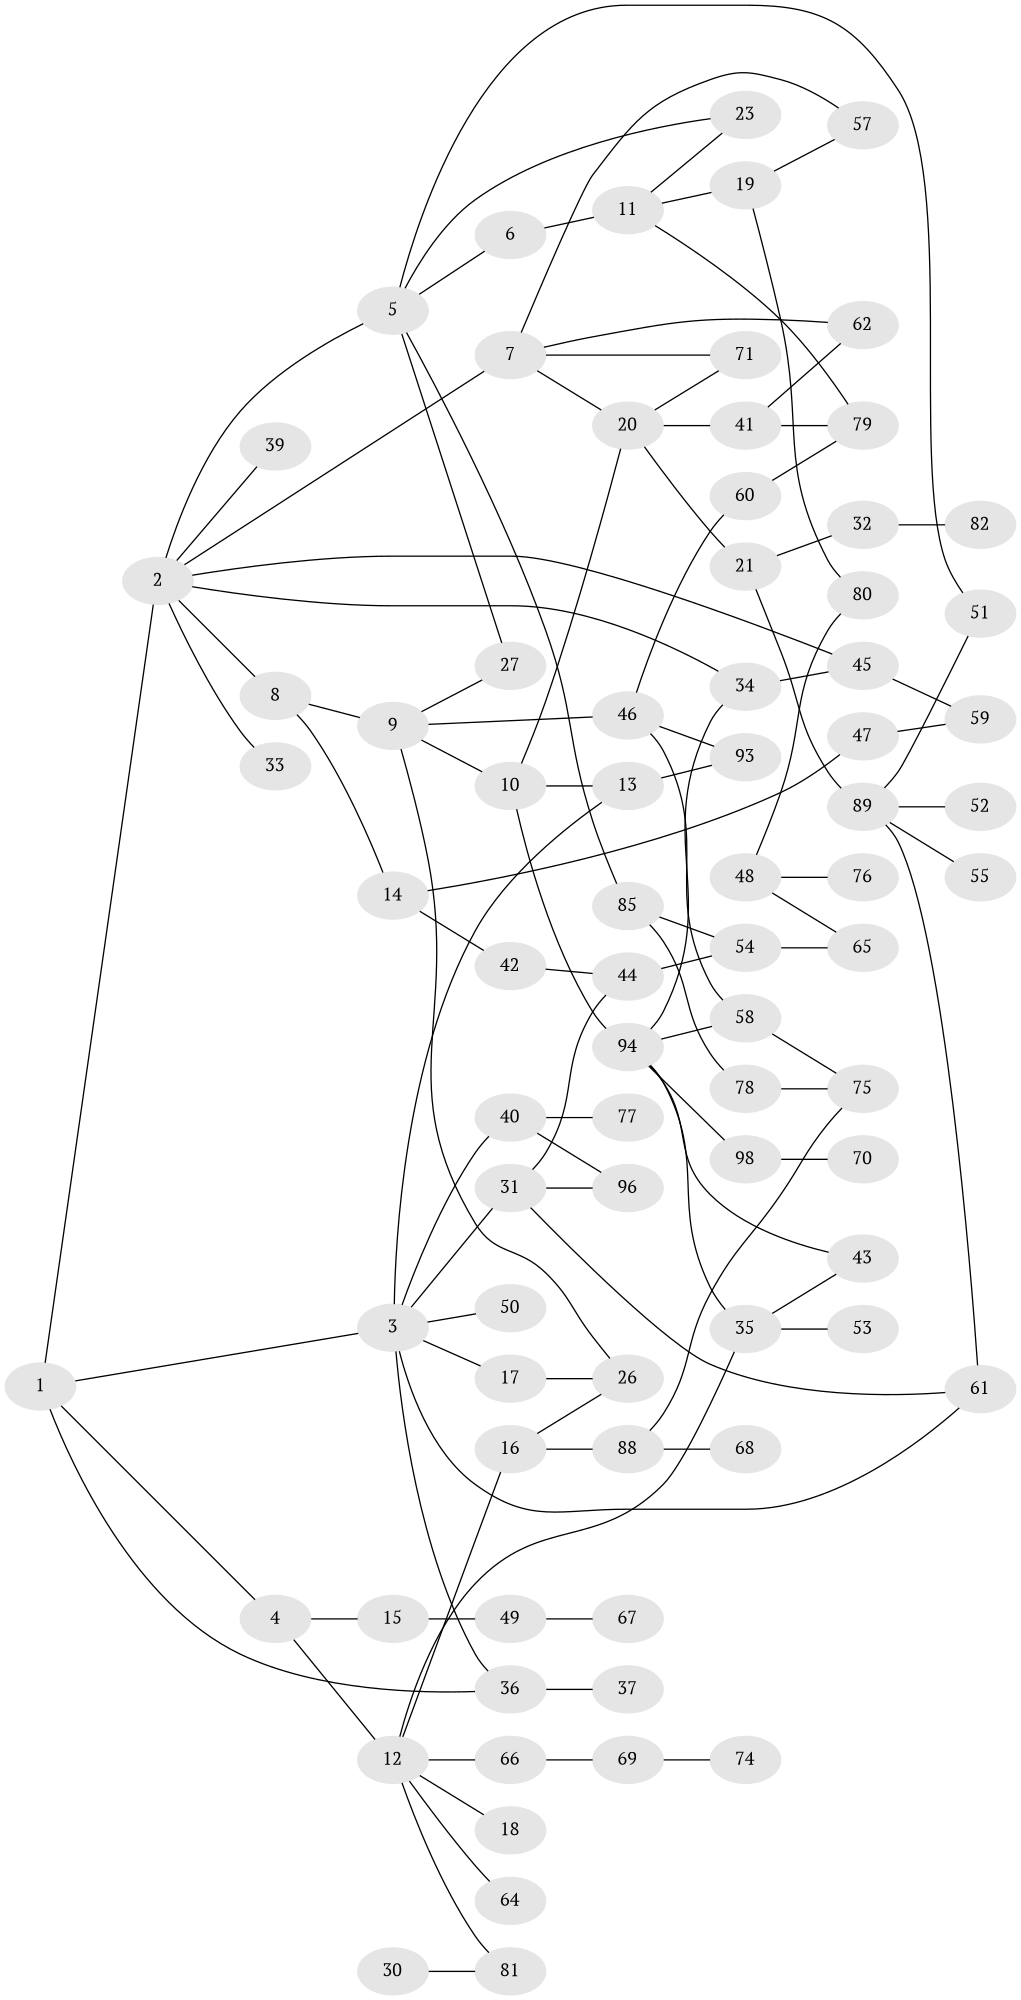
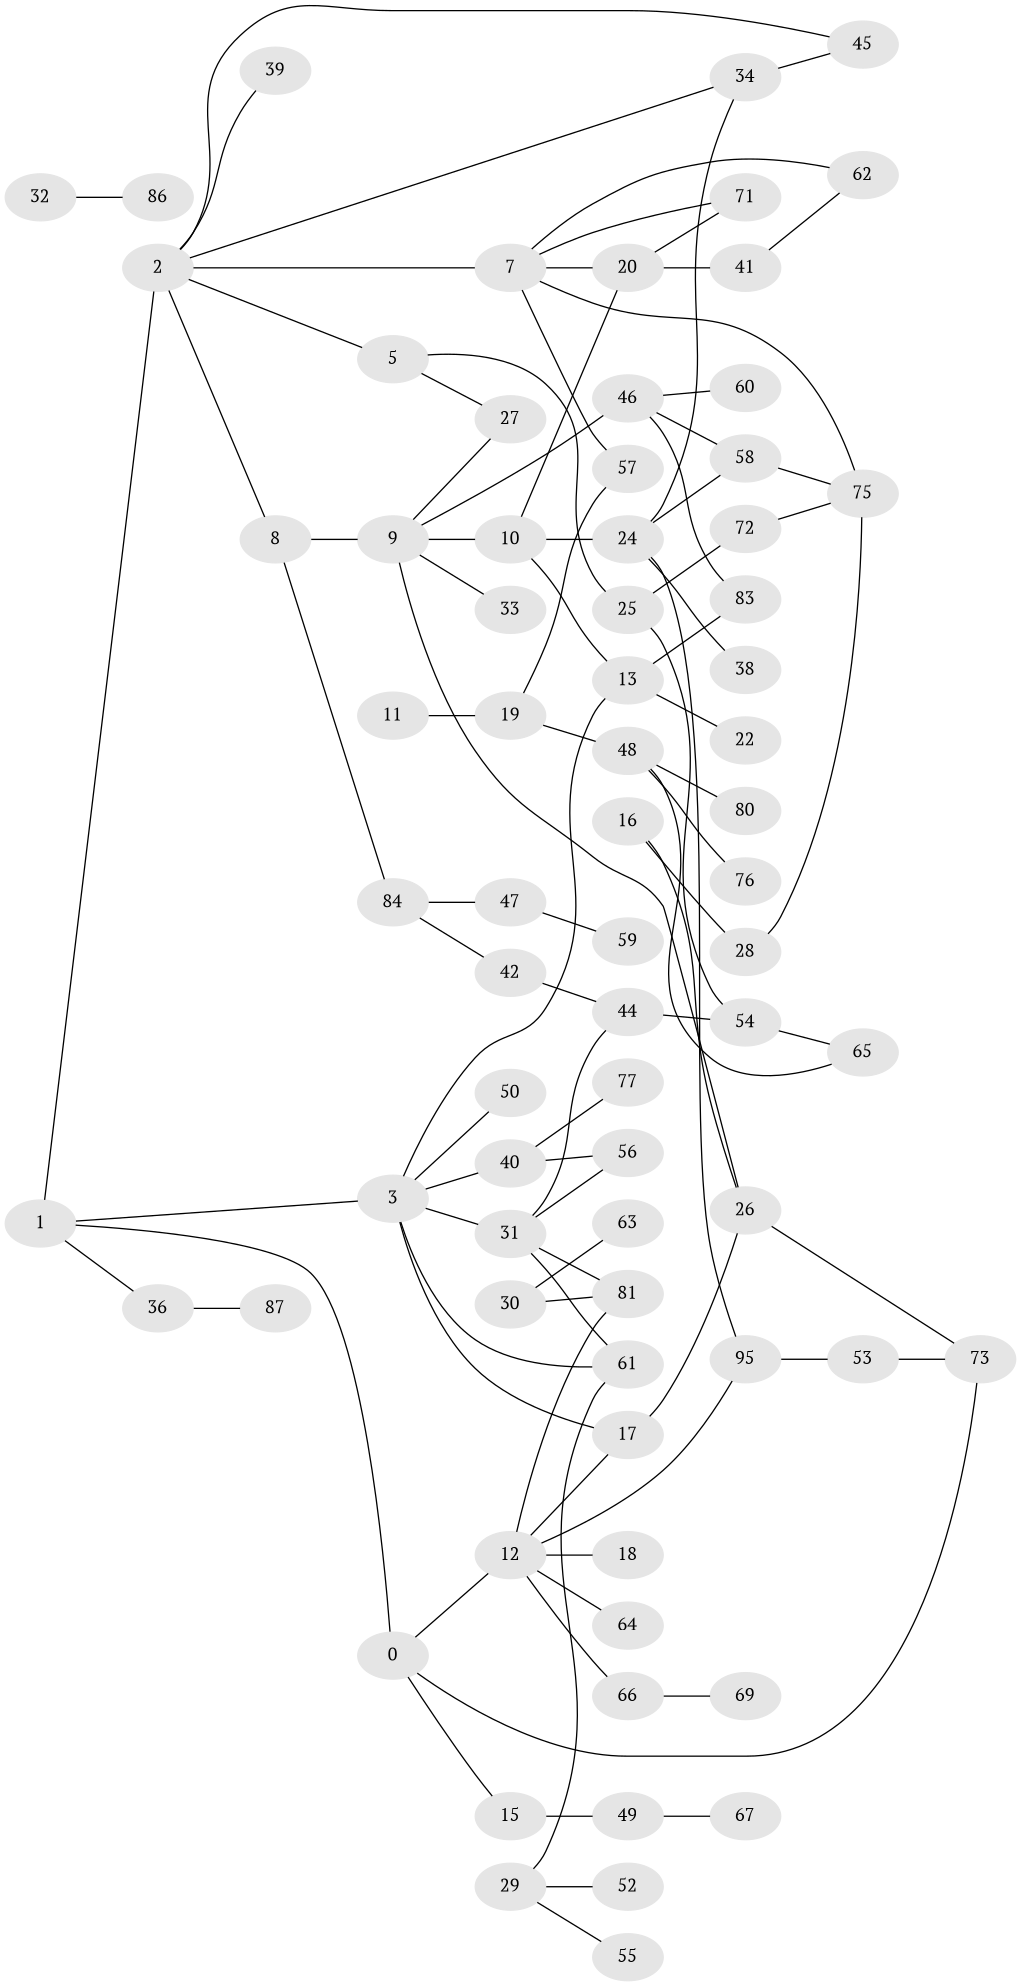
  graph {
    fontname="PT Serif"
    rankdir=LR
    node [color=gray90 fontname="PT Serif" style=filled]
    edge [fontname="PT Serif"]
    1
    2
    3
-   4
+   4 [label=0]
    36
    5
    7
    8
    33
    34
    39
    45
    13
    17
    31
    40
    50
    61
    12
    15
-   37
-   6
-   23
-   25 [label=85]
+   73
+   37 [label=87]
+   25
    27
-   51
    20
    57
    62
    71
    75
    9
-   14
+   14 [label=84]
    59
-   83 [label=93]
+   22
+   83
    26
    81
    44
-   56 [label=96]
+   56
    77
    16
    18
-   35
+   35 [label=95]
    64
    66
    49
    11
    54
-   72 [label=78]
+   72
    19
-   79
-   21
    41
    10
    46
    42
    47
-   24 [label=94]
+   24
    58
    60
-   38 [label=98]
-   43
+   38
    30
+   63
    48
-   28 [label=88]
+   28
    53
    69
    67
-   68
    65
    76
    80
-   29 [label=89]
+   29
    32
    52
    55
-   82
-   70
-   74
+   82 [label=86]
    1 -- 2
    1 -- 3
    1 -- 4
    1 -- 36
    2 -- 5
    2 -- 7
    2 -- 8
-   2 -- 33
+   9 -- 33
    2 -- 34
    2 -- 39
    2 -- 45
-   3 -- 36
    3 -- 13
    3 -- 17
    3 -- 31
    3 -- 40
    3 -- 50
    3 -- 61
    4 -- 12
    4 -- 15
+   4 -- 73
    36 -- 37
-   5 -- 6
-   5 -- 23
    5 -- 25
    5 -- 27
-   5 -- 51
    7 -- 20
    7 -- 57
    7 -- 62
    7 -- 71
+   7 -- 75
    8 -- 9
    8 -- 14
    34 -- 45
-   45 -- 59
+   13 -- 22
    13 -- 83
    17 -- 26
    31 -- 61
+   31 -- 81
    31 -- 44
    31 -- 56
    40 -- 56
    40 -- 77
    12 -- 81
-   12 -- 16
+   12 -- 17
    12 -- 18
    12 -- 35
    12 -- 64
    12 -- 66
    15 -- 49
-   6 -- 11
    25 -- 54
    25 -- 72
    20 -- 71
-   20 -- 21
    20 -- 41
    9 -- 27
    9 -- 26
    9 -- 10
    9 -- 46
    14 -- 42
    14 -- 47
+   26 -- 73
    44 -- 54
    16 -- 26
    16 -- 28
-   35 -- 43
    35 -- 53
    66 -- 69
    49 -- 67
-   11 -- 23
    11 -- 19
-   11 -- 79
    54 -- 65
    72 -- 75
    19 -- 57
-   19 -- 80
-   21 -- 29
-   21 -- 32
+   19 -- 48
    41 -- 62
-   41 -- 79
    10 -- 13
    10 -- 20
    10 -- 24
    46 -- 83
    46 -- 58
    46 -- 60
    42 -- 44
    47 -- 59
    24 -- 34
    24 -- 35
    24 -- 58
    24 -- 38
-   24 -- 43
    58 -- 75
-   60 -- 79
-   38 -- 70
    30 -- 81
+   30 -- 63
    48 -- 65
    48 -- 76
    48 -- 80
    28 -- 75
-   28 -- 68
-   69 -- 74
+   53 -- 73
    29 -- 61
-   29 -- 51
    29 -- 52
    29 -- 55
    32 -- 82
  }
